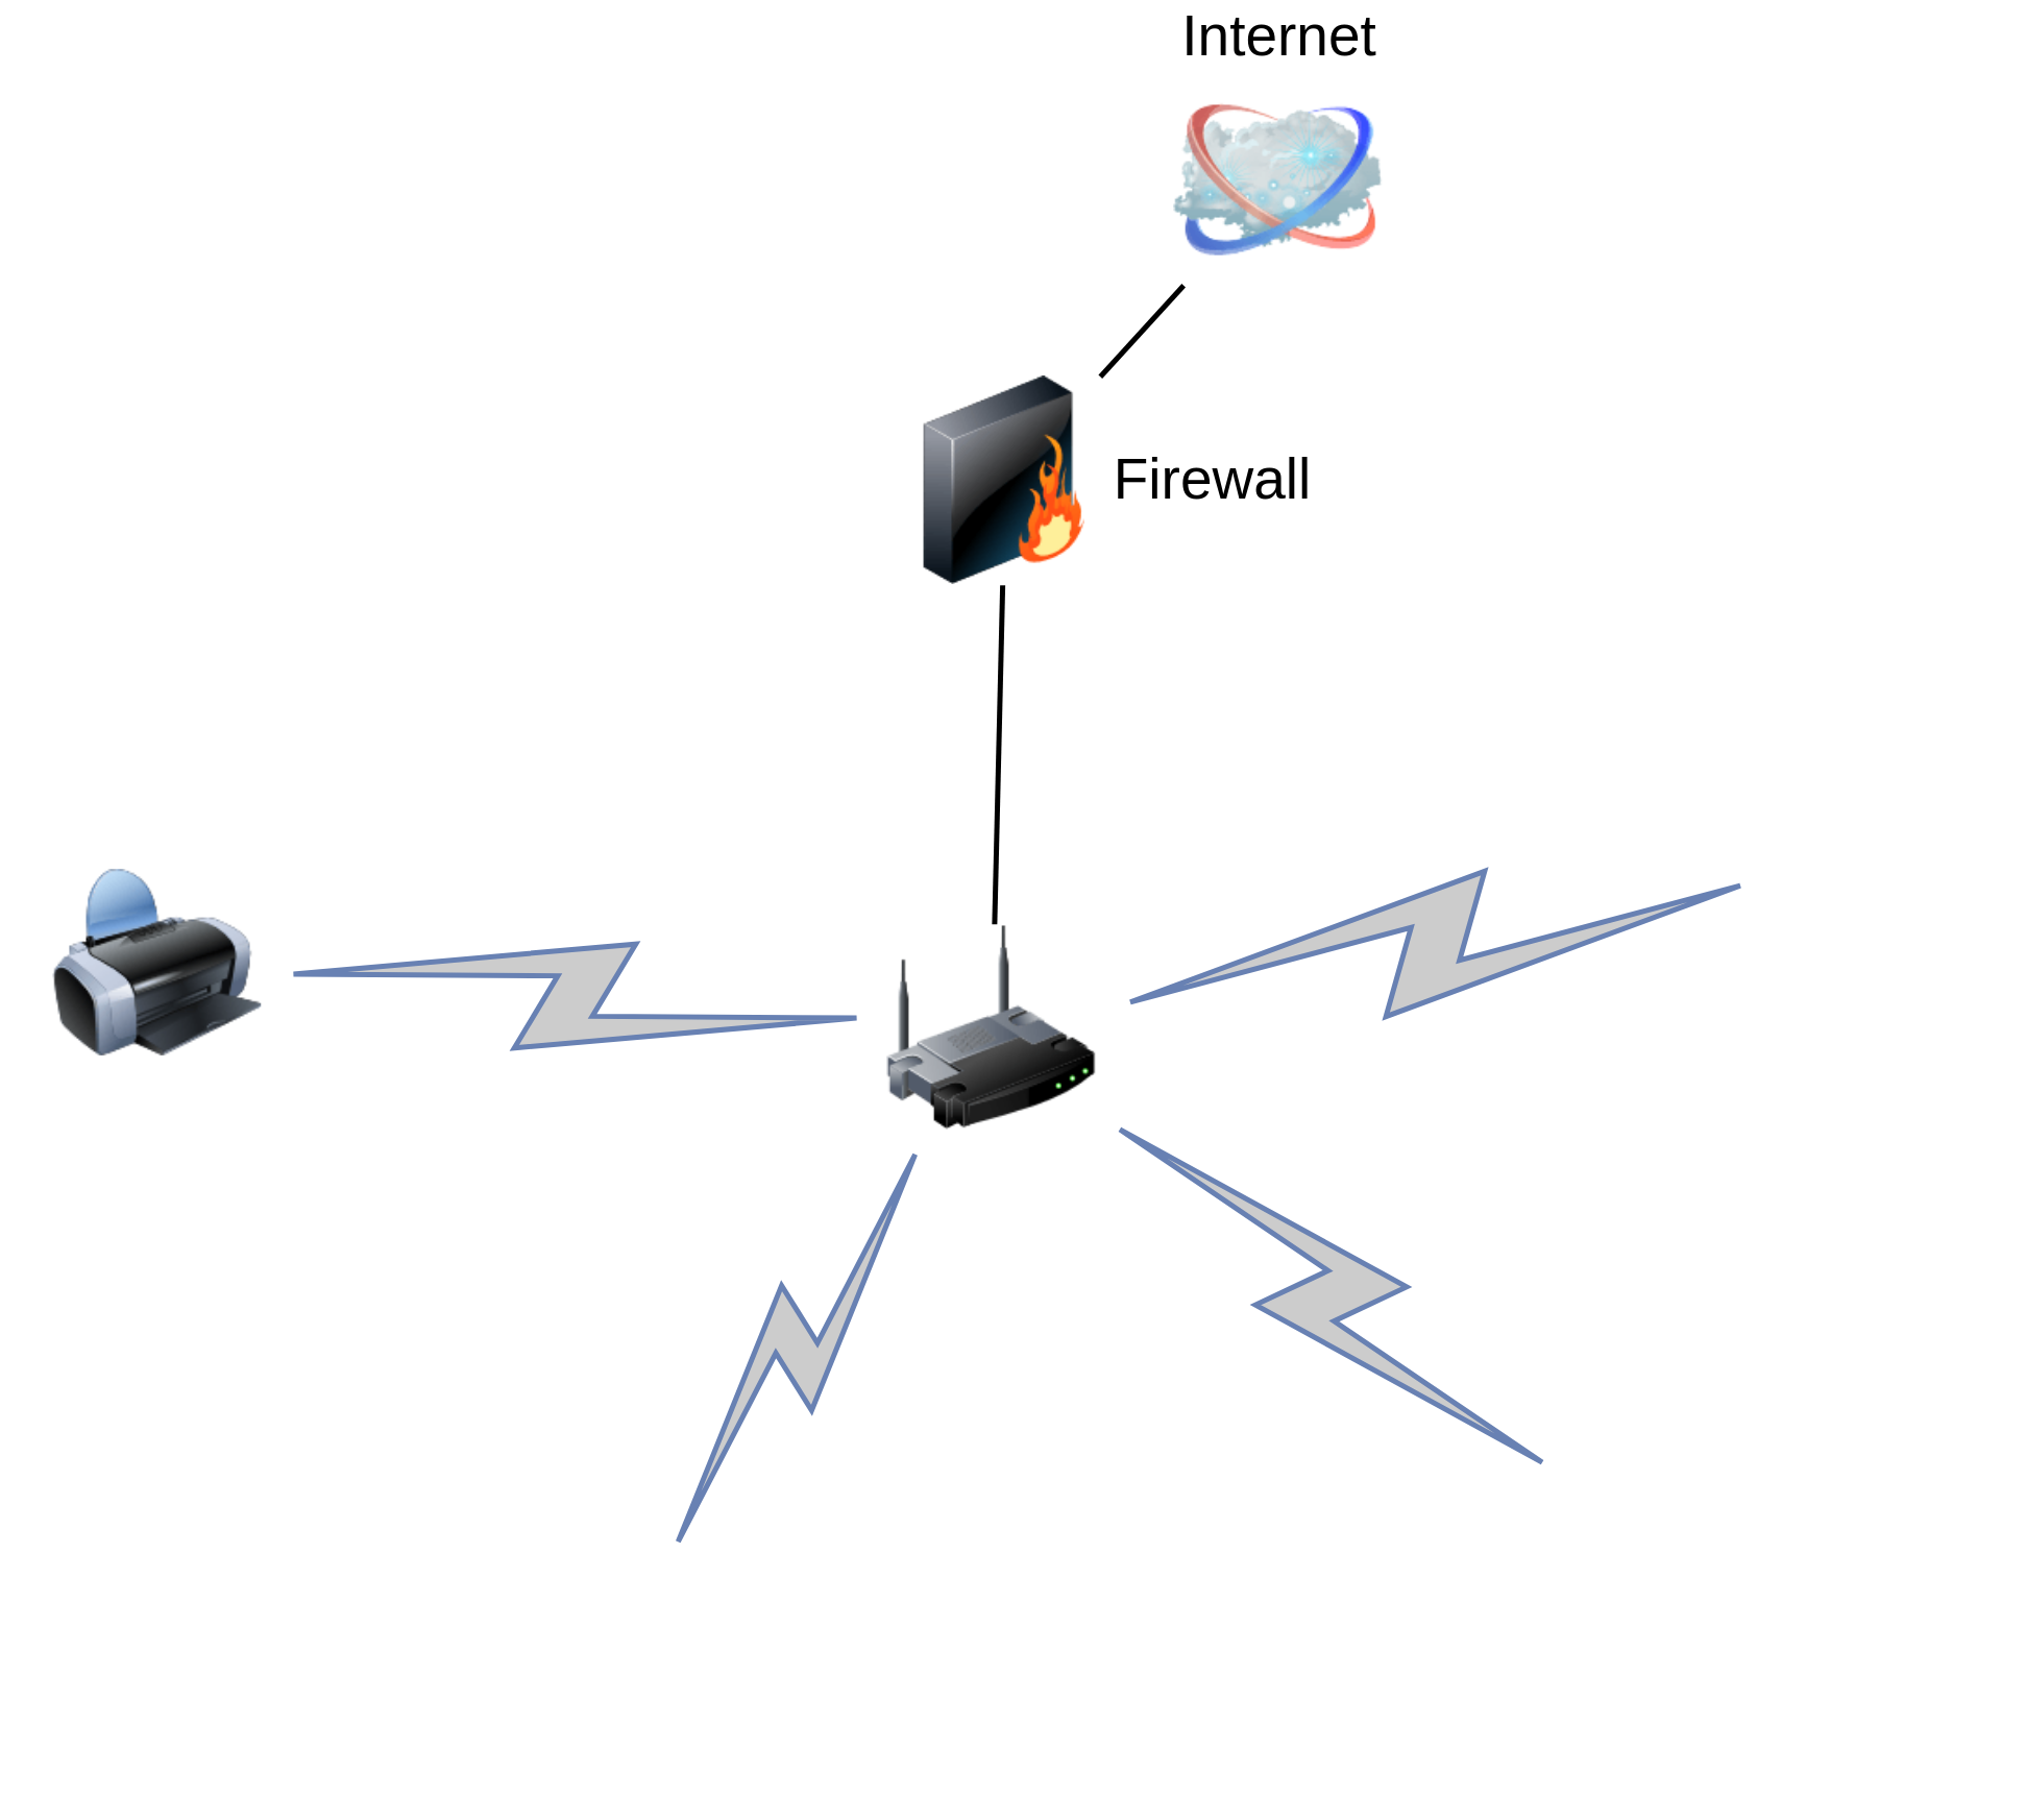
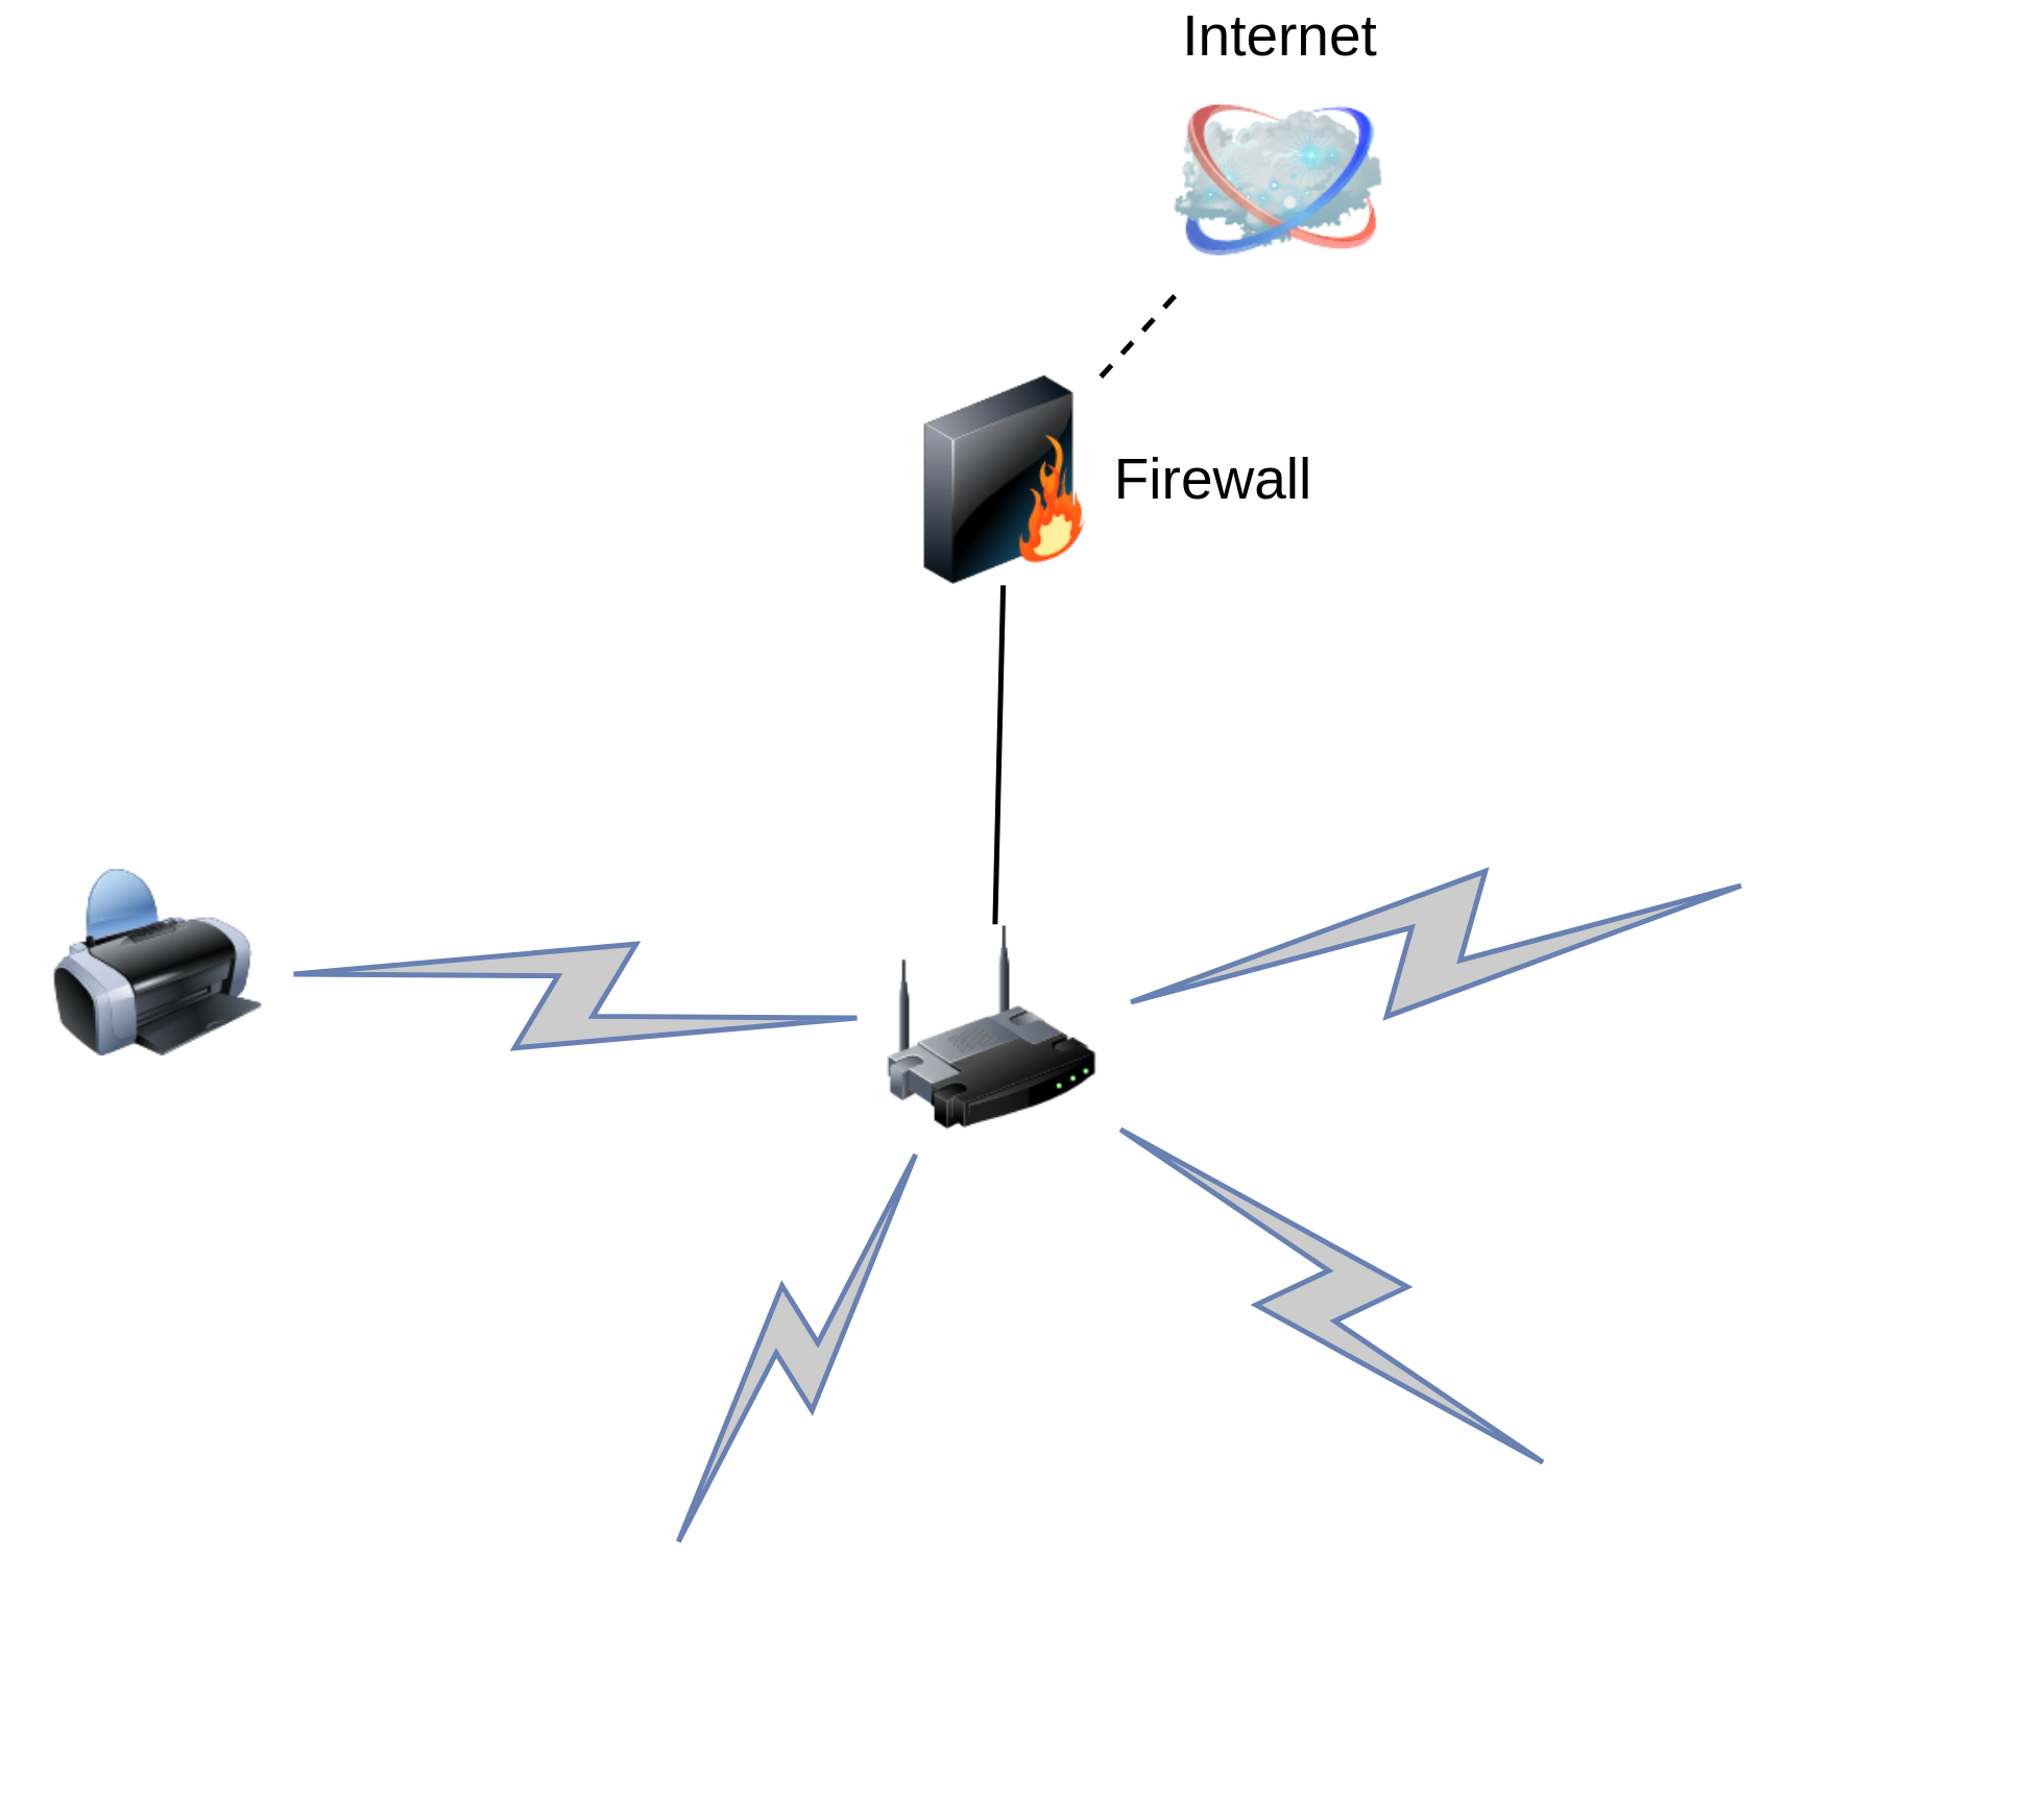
  <mxCell id="0" />
  <mxCell id="1" parent="0" />
  <mxCell id="2" style="edgeStyle=none;rounded=0;html=1;labelBackgroundColor=none;endArrow=none;strokeColor=#000000;strokeWidth=2;fontFamily=Verdana;fontSize=22;fontColor=#000000;" parent="1" source="3" target="6" edge="1"><mxGeometry relative="1" as="geometry" /></mxCell>
  <mxCell id="3" value="" style="image;html=1;labelBackgroundColor=#ffffff;image=img/lib/clip_art/networking/Wireless_Router_128x128.png;rounded=1;shadow=0;comic=0;strokeColor=#000000;strokeWidth=2;fillColor=#FFFFFF;fontSize=22;fontColor=#000000;" parent="1" vertex="1"><mxGeometry x="340" y="345" width="80" height="80" as="geometry" /></mxCell>
  <mxCell id="4" value="Internet" style="image;html=1;labelBackgroundColor=#ffffff;image=img/lib/clip_art/networking/Cloud_128x128.png;rounded=1;shadow=0;comic=0;strokeColor=#000000;strokeWidth=2;fillColor=#FFFFFF;fontSize=22;fontColor=#000000;labelPosition=center;verticalLabelPosition=top;align=center;verticalAlign=bottom;" parent="1" vertex="1"><mxGeometry x="450" y="20" width="80" height="80" as="geometry" /></mxCell>
- <mxCell id="5" style="edgeStyle=none;rounded=0;html=1;labelBackgroundColor=none;endArrow=none;strokeColor=#000000;strokeWidth=2;fontFamily=Verdana;fontSize=22;fontColor=#000000;" parent="1" source="6" target="4" edge="1"><mxGeometry relative="1" as="geometry" /></mxCell>
+ <mxCell id="5" style="edgeStyle=none;rounded=0;html=1;labelBackgroundColor=none;endArrow=none;strokeColor=#000000;strokeWidth=2;fontFamily=Verdana;fontSize=22;fontColor=#000000;dashed=1;" parent="1" source="6" target="4" edge="1"><mxGeometry relative="1" as="geometry" /></mxCell>
  <mxCell id="6" value="Firewall" style="image;html=1;labelBackgroundColor=#ffffff;image=img/lib/clip_art/networking/Firewall_128x128.png;rounded=1;shadow=0;comic=0;strokeColor=#000000;strokeWidth=2;fillColor=#FFFFFF;fontSize=22;fontColor=#000000;labelPosition=right;verticalLabelPosition=middle;align=left;verticalAlign=middle;" parent="1" vertex="1"><mxGeometry x="345" y="135" width="80" height="80" as="geometry" /></mxCell>
  <mxCell id="7" value="" style="image;html=1;labelBackgroundColor=#ffffff;image=img/lib/clip_art/computers/Printer_128x128.png;rounded=1;shadow=0;comic=0;strokeColor=#000000;strokeWidth=2;fillColor=#FFFFFF;fontSize=22;fontColor=#000000;" parent="1" vertex="1"><mxGeometry x="20" y="320" width="80" height="80" as="geometry" /></mxCell>
  <mxCell id="8" value="" style="html=1;fillColor=#CCCCCC;strokeColor=#6881B3;gradientColor=none;gradientDirection=north;strokeWidth=2;shape=mxgraph.networks.comm_link_edge;html=1;labelBackgroundColor=none;endArrow=none;fontFamily=Verdana;fontSize=22;fontColor=#000000;" parent="1" source="7" target="3" edge="1"><mxGeometry width="100" height="100" relative="1" as="geometry"><mxPoint x="170" y="270" as="sourcePoint" /><mxPoint x="270" y="170" as="targetPoint" /></mxGeometry></mxCell>
  <mxCell id="9" value="" style="html=1;fillColor=#CCCCCC;strokeColor=#6881B3;gradientColor=none;gradientDirection=north;strokeWidth=2;shape=mxgraph.networks.comm_link_edge;html=1;labelBackgroundColor=none;endArrow=none;fontFamily=Verdana;fontSize=22;fontColor=#000000;" parent="1" target="3" edge="1"><mxGeometry width="100" height="100" relative="1" as="geometry"><mxPoint x="254.49" y="590" as="sourcePoint" /><mxPoint x="350" y="398.043" as="targetPoint" /></mxGeometry></mxCell>
  <mxCell id="10" value="" style="html=1;fillColor=#CCCCCC;strokeColor=#6881B3;gradientColor=none;gradientDirection=north;strokeWidth=2;shape=mxgraph.networks.comm_link_edge;html=1;labelBackgroundColor=none;endArrow=none;fontFamily=Verdana;fontSize=22;fontColor=#000000;" parent="1" target="3" edge="1"><mxGeometry width="100" height="100" relative="1" as="geometry"><mxPoint x="600" y="558.462" as="sourcePoint" /><mxPoint x="370" y="418.043" as="targetPoint" /></mxGeometry></mxCell>
  <mxCell id="11" value="" style="html=1;fillColor=#CCCCCC;strokeColor=#6881B3;gradientColor=none;gradientDirection=north;strokeWidth=2;shape=mxgraph.networks.comm_link_edge;html=1;labelBackgroundColor=none;endArrow=none;fontFamily=Verdana;fontSize=22;fontColor=#000000;" parent="1" target="3" edge="1"><mxGeometry width="100" height="100" relative="1" as="geometry"><mxPoint x="680" y="327.647" as="sourcePoint" /><mxPoint x="390" y="438.043" as="targetPoint" /></mxGeometry></mxCell>
  <mxCell id="12" value="" style="shape=image;html=1;verticalAlign=top;verticalLabelPosition=bottom;labelBackgroundColor=#ffffff;imageAspect=0;aspect=fixed;image=https://cdn0.iconfinder.com/data/icons/small-n-flat/24/678078-light-bulb-128.png" parent="1" vertex="1"><mxGeometry x="580" y="560" width="78" height="78" as="geometry" /></mxCell>
  <mxCell id="13" value="" style="shape=image;html=1;verticalAlign=top;verticalLabelPosition=bottom;labelBackgroundColor=#ffffff;imageAspect=0;aspect=fixed;image=https://cdn3.iconfinder.com/data/icons/winter-flat-8/32/winter_season_cold_snow_Kettle_kitchen_teapot-128.png" parent="1" vertex="1"><mxGeometry x="220" y="580" width="87" height="87" as="geometry" /></mxCell>
  <mxCell id="14" value="" style="shape=image;html=1;verticalAlign=top;verticalLabelPosition=bottom;labelBackgroundColor=#ffffff;imageAspect=0;aspect=fixed;image=https://cdn0.iconfinder.com/data/icons/computer-and-hardware-free/32/Computer__Computer_Hardware_Fan_Cooling_Cooler-128.png" parent="1" vertex="1"><mxGeometry x="680" y="310" width="75" height="75" as="geometry" /></mxCell>
